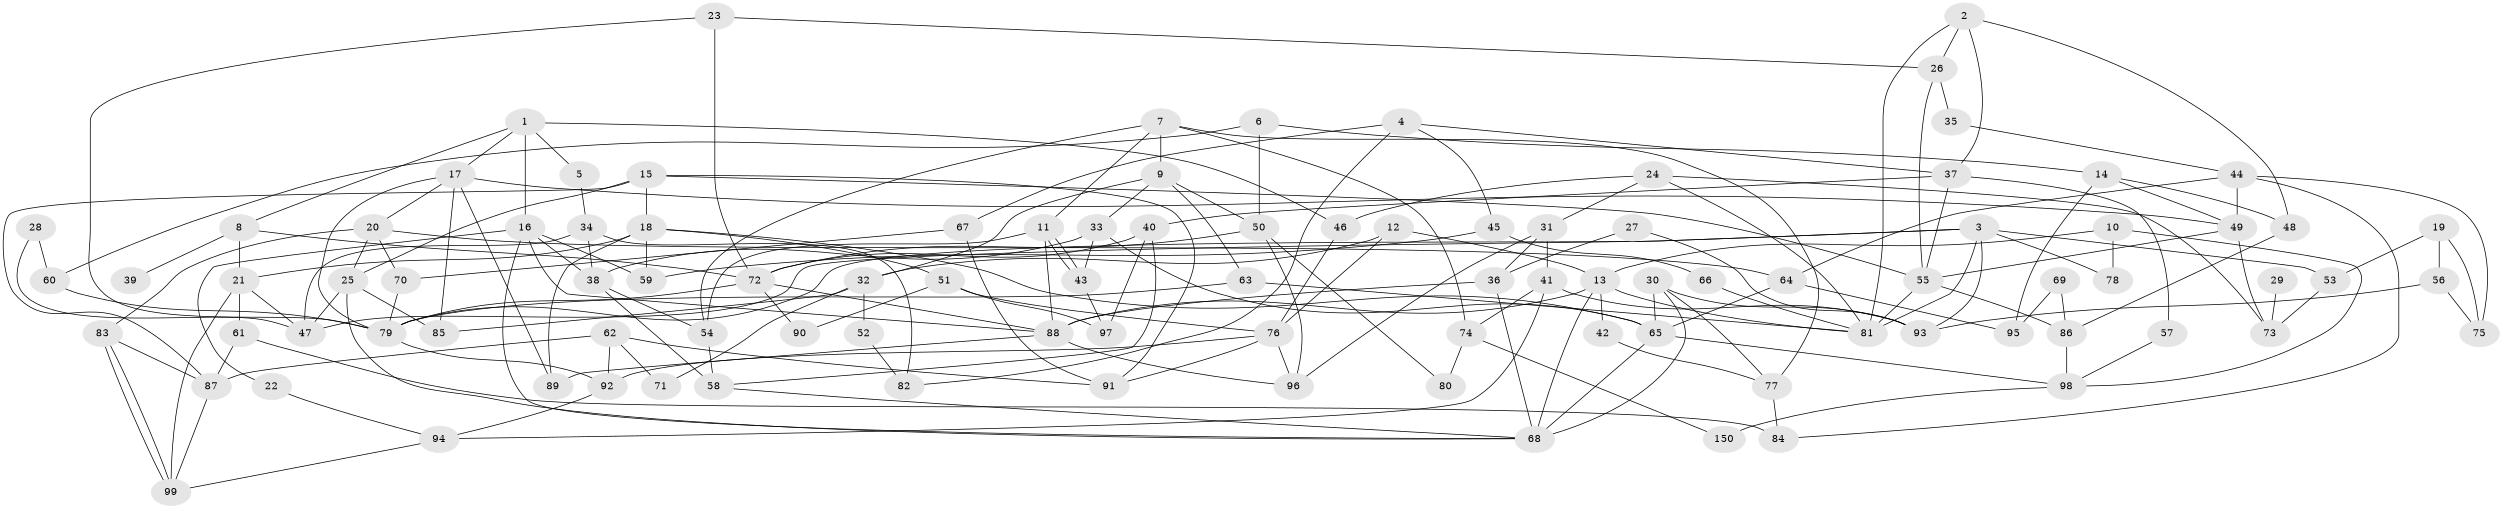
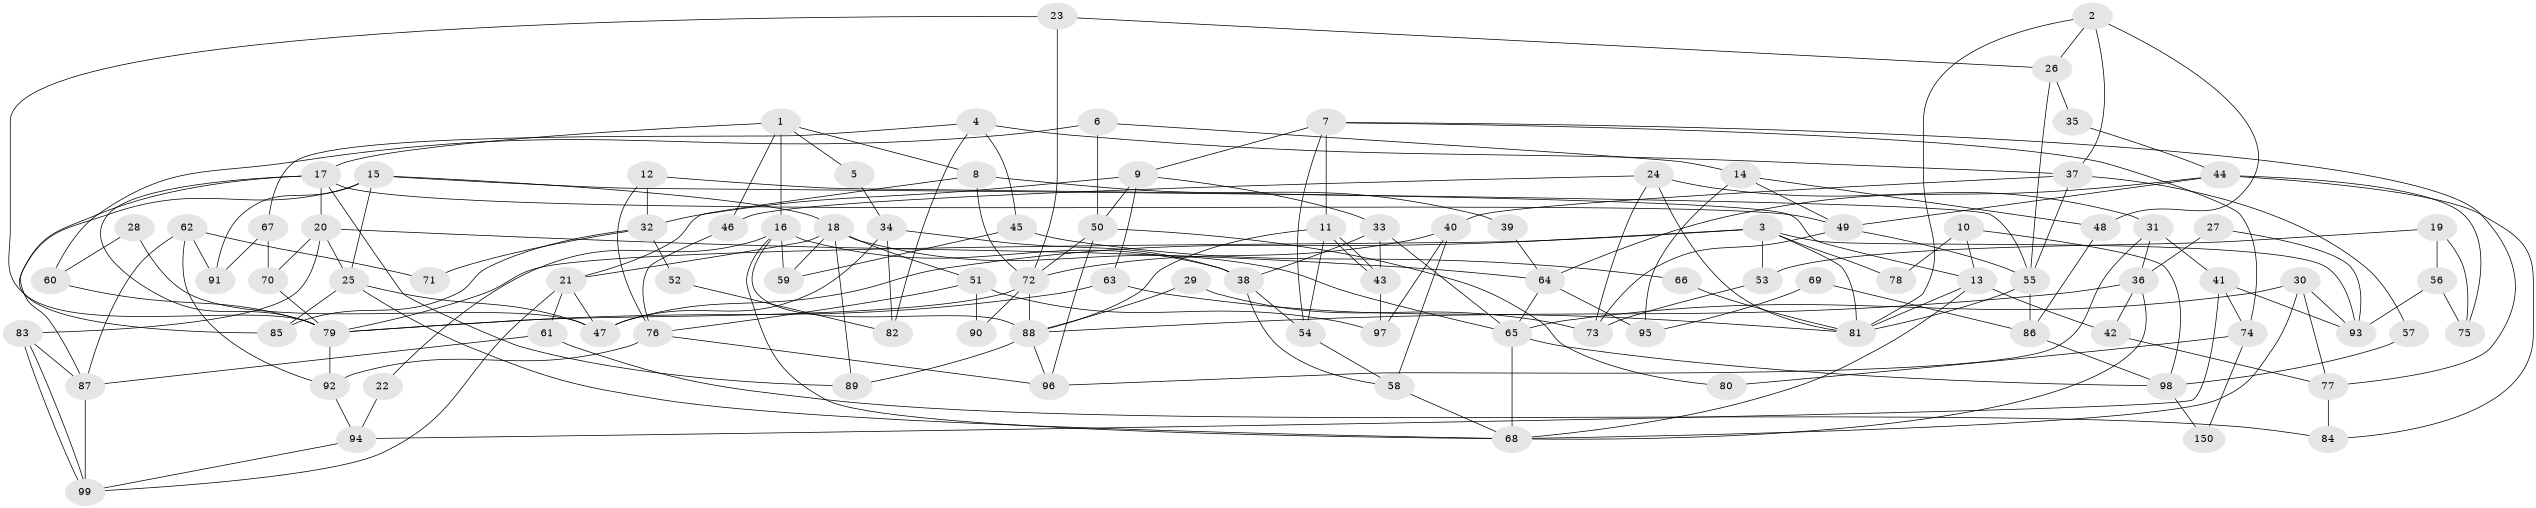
  graph {
    fontname="DejaVu Serif"
    node [color=gray90 fontname="DejaVu Serif" style=filled]
    edge [fontname="DejaVu Serif"]
    1
    5
    8
    16
    17
    46
    34
    21
    39
    72
    88
    68
    22
    38
    59
    79
    49
    20
    85
    89
    76
    2
    26
    37
    48
    81
    55
    35
    40
    57
    86
    3
    47
    53
    78
    93
    73
    92
    4
    45
    67
    82
    66
    91
    70
    6
    14
    50
    60
    95
    96
    80
    7
    9
    11
    54
    74
    77
    32
    33
    63
    43
    58
    n64 [label=150]
    84
    61
    99
    64
    90
    52
    71
    65
    10
    13
    98
    42
    97
    12
    15
    25
    87
    18
    94
    83
    51
    19
    56
    75
    23
    24
    31
    36
    41
    44
    27
    28
    29
    30
    62
    69
    1 -- 5
    1 -- 8
    1 -- 16
    1 -- 17
    1 -- 46
    5 -- 34
    8 -- 21
    8 -- 39
    8 -- 72
    16 -- 88
    16 -- 68
    16 -- 22
    16 -- 38
    16 -- 59
    17 -- 79
    17 -- 49
    17 -- 20
    17 -- 85
    17 -- 89
    46 -- 76
    34 -- 38
    34 -- 47
    34 -- 82
    21 -- 47
    21 -- 61
    21 -- 99
+   39 -- 64
    72 -- 88
    72 -- 79
    72 -- 90
    88 -- 89
    88 -- 96
    22 -- 94
    38 -- 54
    38 -- 58
    79 -- 92
    49 -- 55
    49 -- 73
    20 -- 70
    20 -- 64
    20 -- 25
    20 -- 83
    76 -- 92
-   76 -- 91
    76 -- 96
    2 -- 26
    2 -- 37
    2 -- 48
    2 -- 81
    26 -- 55
    26 -- 35
    37 -- 55
    37 -- 40
    37 -- 57
    48 -- 86
    55 -- 81
    55 -- 86
    35 -- 44
    40 -- 72
    40 -- 58
    40 -- 97
    57 -- 98
    86 -- 98
    3 -- 79
    3 -- 81
    3 -- 47
    3 -- 53
    3 -- 78
    3 -- 93
    53 -- 73
    92 -- 94
    4 -- 37
    4 -- 45
    4 -- 67
    4 -- 82
    45 -- 59
    45 -- 66
    67 -- 91
    67 -- 70
    66 -- 81
    70 -- 79
    6 -- 14
    6 -- 50
    6 -- 60
    14 -- 49
    14 -- 48
    14 -- 95
    50 -- 72
    50 -- 96
    50 -- 80
    60 -- 79
    7 -- 9
    7 -- 11
    7 -- 54
    7 -- 74
    7 -- 77
    9 -- 50
    9 -- 32
    9 -- 33
    9 -- 63
    11 -- 88
    11 -- 54
    11 -- 43
    11 -- 43
    54 -- 58
    74 -- 80
    74 -- n64
    77 -- 84
    32 -- 85
    32 -- 52
    32 -- 71
    33 -- 38
    33 -- 43
    33 -- 65
    63 -- 79
    63 -- 81
    43 -- 97
    58 -- 68
    61 -- 84
    61 -- 87
    64 -- 95
    64 -- 65
    52 -- 82
    65 -- 68
    65 -- 98
    10 -- 78
    10 -- 13
    10 -- 98
    13 -- 68
    13 -- 81
    13 -- 42
    98 -- n64
    42 -- 77
    12 -- 76
    12 -- 32
    12 -- 13
    15 -- 55
    15 -- 91
    15 -- 25
    15 -- 87
    15 -- 18
    25 -- 68
    25 -- 85
    25 -- 47
    87 -- 99
    18 -- 21
    18 -- 59
    18 -- 89
    18 -- 65
    18 -- 51
    94 -- 99
    83 -- 99
    83 -- 99
    83 -- 87
    51 -- 76
    51 -- 90
    51 -- 97
    19 -- 53
    19 -- 56
    19 -- 75
    56 -- 93
    56 -- 75
    23 -- 72
    23 -- 79
    23 -- 26
    24 -- 46
    24 -- 81
    24 -- 73
    24 -- 31
    31 -- 96
    31 -- 36
    31 -- 41
    36 -- 88
    36 -- 68
+   36 -- 42
    41 -- 93
    41 -- 74
    41 -- 94
    44 -- 49
    44 -- 84
    44 -- 64
    44 -- 75
    27 -- 93
    27 -- 36
    28 -- 47
    28 -- 60
-   13 -- 88
+   29 -- 88
    29 -- 73
    30 -- 68
    30 -- 93
    30 -- 77
    30 -- 65
    62 -- 92
    62 -- 91
    62 -- 71
    62 -- 87
    69 -- 86
    69 -- 95
  }
